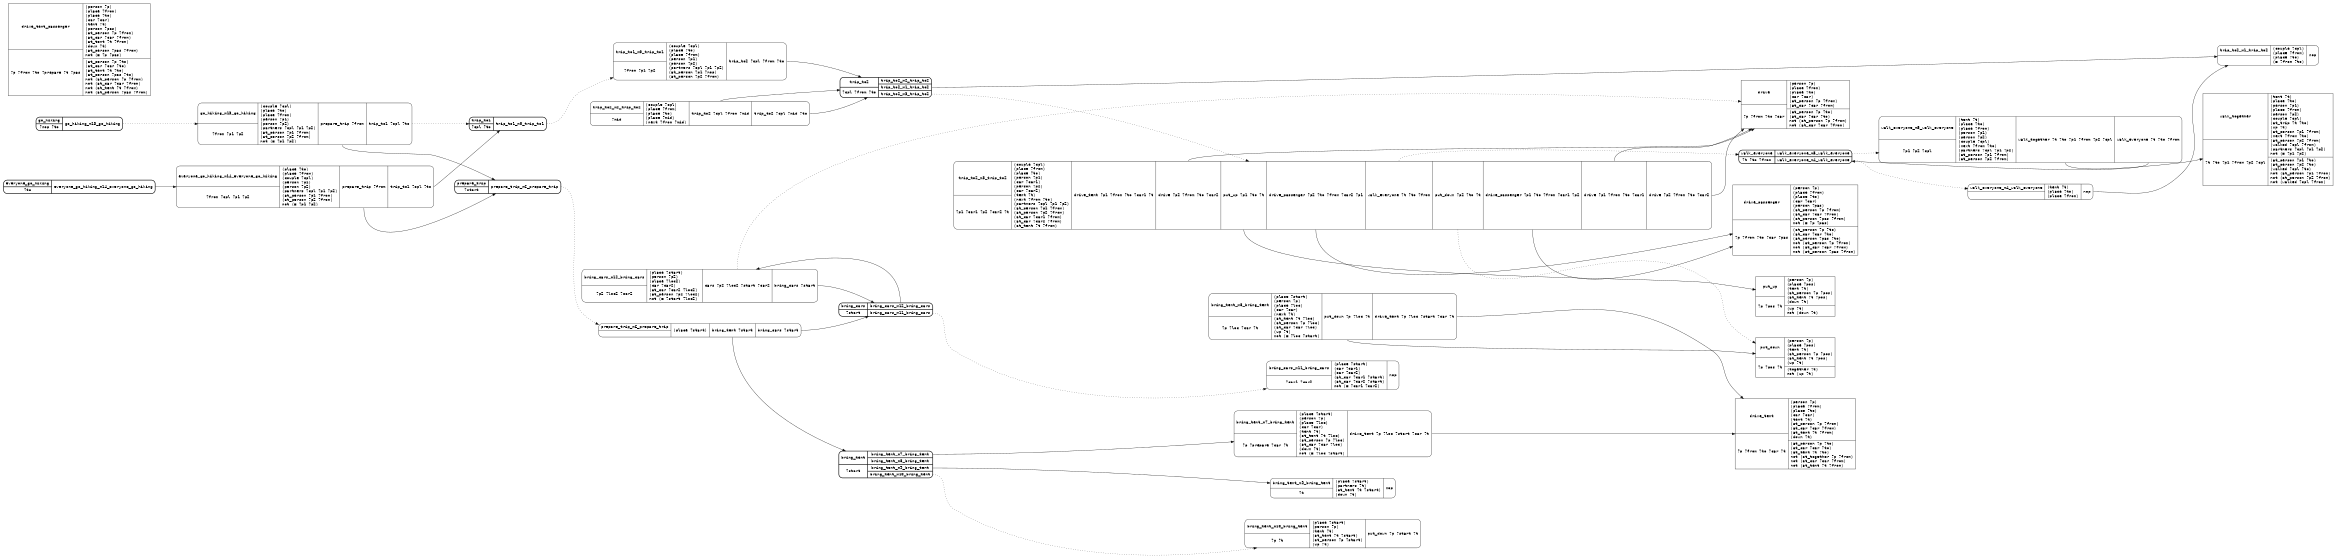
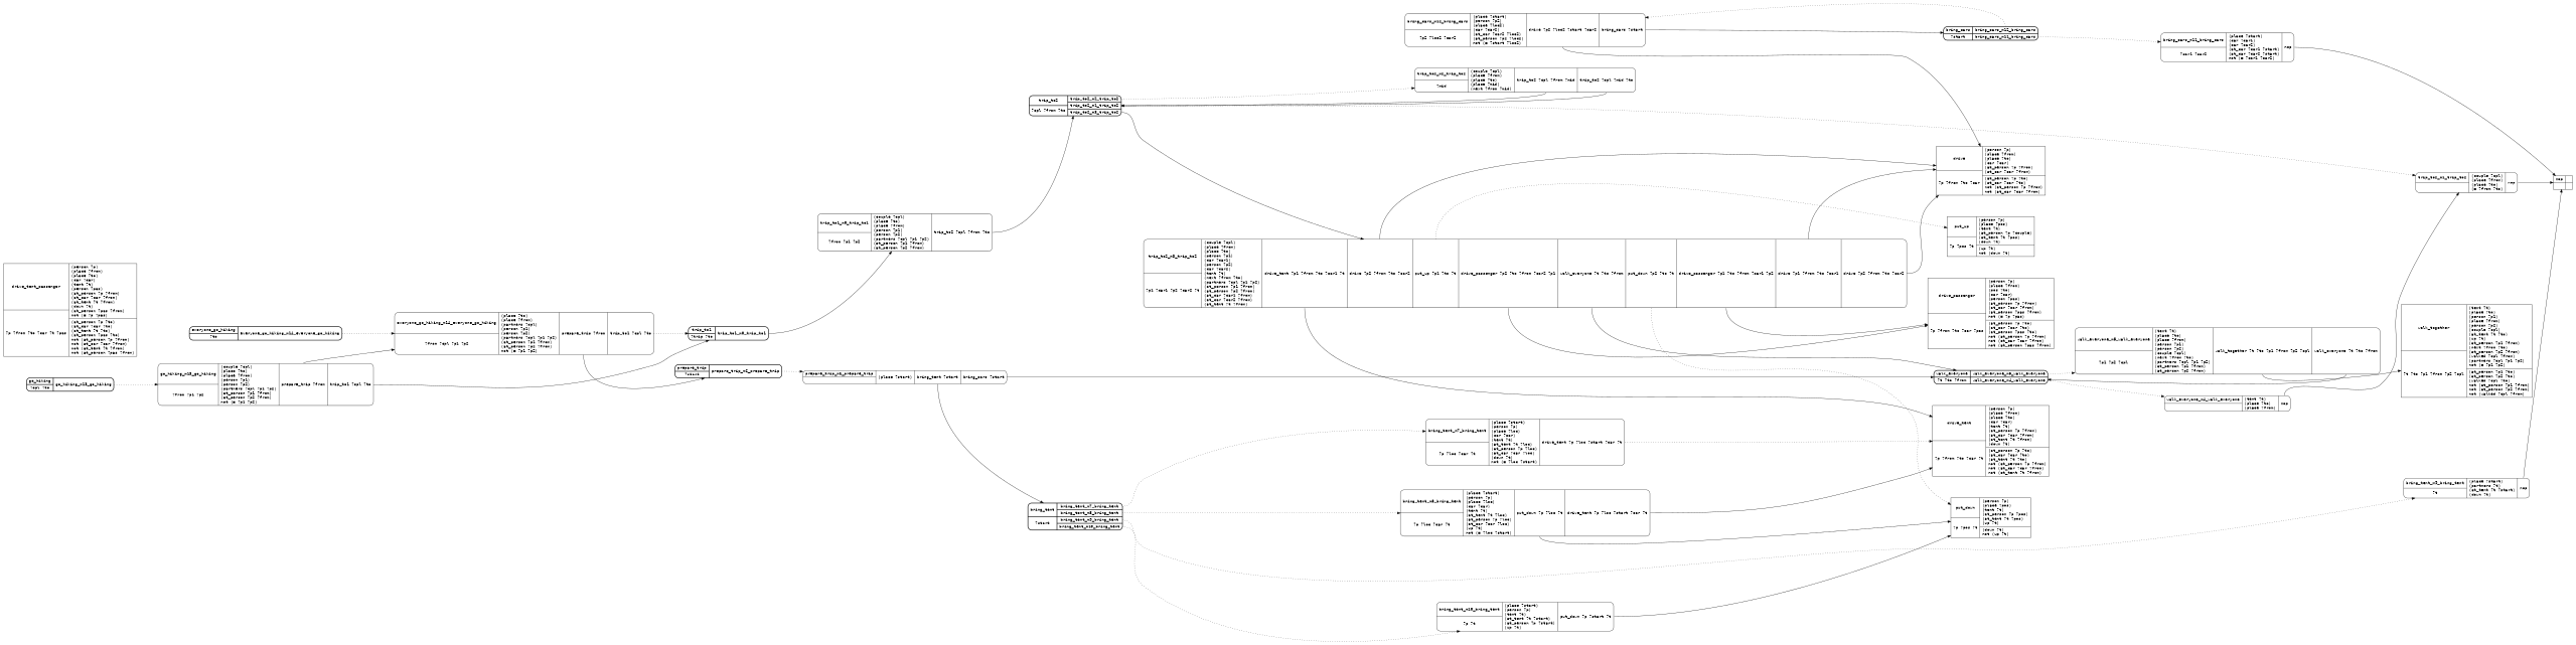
  digraph {
    fontname="DejaVu Sans Mono"
    nodesep=1
    rankdir=LR
    ranksep=1
    node [fontname="DejaVu Sans Mono" shape=Mrecord]
    edge [fontname="DejaVu Sans Mono" tailport=0]
-   put_down [label="{{\N|?p ?pos ?t}|{(person ?p)\l(place ?pos)\l(tent ?t)\l(at_person ?p ?pos)\l(at_tent ?t ?pos)\l(up ?t)\l|(together ?t)\lnot (up ?t)\l}}" shape=record]
-   put_up [label="{{\N|?p ?pos ?t}|{(person ?p)\l(place ?pos)\l(tent ?t)\l(at_person ?p ?pos)\l(at_tent ?t ?pos)\l(down ?t)\l|(up ?t)\lnot (down ?t)\l}}" shape=record]
-   drive_passenger [label="{{\N|?p ?from ?to ?car ?pas}|{(person ?p)\l(place ?from)\l(place ?to)\l(car ?car)\l(person ?pas)\l(at_person ?p ?from)\l(at_car ?car ?from)\l(at_person ?pas ?from)\lnot (= ?p ?pas)\l|(at_person ?p ?to)\l(at_car ?car ?to)\l(at_person ?pas ?to)\lnot (at_person ?p ?from)\lnot (at_car ?car ?from)\lnot (at_person ?pas ?from)\l}}" shape=record]
+   put_down [label="{{\N|?p ?pos ?t}|{(person ?p)\l(place ?pos)\l(tent ?t)\l(at_person ?p ?pos)\l(at_tent ?t ?pos)\l(up ?t)\l|(down ?t)\lnot (up ?t)\l}}" shape=record]
+   put_up [label="{{\N|?p ?pos ?t}|{(person ?p)\l(place ?pos)\l(tent ?t)\l(at_person ?p ?couple)\l(at_tent ?t ?pos)\l(down ?t)\l|(up ?t)\lnot (down ?t)\l}}" shape=record]
+   drive_passenger [label="{{\N|?p ?from ?to ?car ?pas}|{(person ?p)\l(place ?from)\l(pos ?to)\l(car ?car)\l(person ?pas)\l(at_person ?p ?from)\l(at_car ?car ?from)\l(at_person ?pas ?from)\lnot (= ?p ?pas)\l|(at_person ?p ?to)\l(at_car ?car ?to)\l(at_person ?pas ?to)\lnot (at_person ?p ?from)\lnot (at_car ?car ?from)\lnot (at_person ?pas ?from)\l}}" shape=record]
    drive [label="{{\N|?p ?from ?to ?car}|{(person ?p)\l(place ?from)\l(place ?to)\l(car ?car)\l(at_person ?p ?from)\l(at_car ?car ?from)\l|(at_person ?p ?to)\l(at_car ?car ?to)\lnot (at_person ?p ?from)\lnot (at_car ?car ?from)\l}}" shape=record]
-   drive_tent [label="{{\N|?p ?from ?to ?car ?t}|{(person ?p)\l(place ?from)\l(place ?to)\l(car ?car)\l(tent ?t)\l(at_person ?p ?from)\l(at_car ?car ?from)\l(at_tent ?t ?from)\l(down ?t)\l|(at_person ?p ?to)\l(at_car ?car ?to)\l(at_tent ?t ?to)\lnot (at_together ?p ?from)\lnot (at_car ?car ?from)\lnot (at_tent ?t ?from)\l}}" shape=record]
-   drive_tent_passenger [label="{{\N|?p ?from ?to ?prepare ?t ?pas}|{(person ?p)\l(place ?from)\l(place ?to)\l(car ?car)\l(tent ?t)\l(person ?pas)\l(at_person ?p ?from)\l(at_car ?car ?from)\l(at_tent ?t ?from)\l(down ?t)\l(at_person ?pas ?from)\lnot (= ?p ?pas)\l|(at_person ?p ?to)\l(at_car ?car ?to)\l(at_tent ?t ?to)\l(at_person ?pas ?to)\lnot (at_person ?p ?from)\lnot (at_car ?car ?from)\lnot (at_tent ?t ?from)\lnot (at_person ?pas ?from)\l}}" shape=record]
-   walk_together [label="{{\N|?t ?to ?p1 ?from ?p2 ?cpl}|{(tent ?t)\l(place ?to)\l(person ?p1)\l(place ?from)\l(person ?p2)\l(couple ?cpl)\l(at_trip ?t ?to)\l(up ?t)\l(at_person ?p1 ?from)\l(next ?from ?to)\l(at_person ?p2 ?from)\l(walked ?cpl ?from)\l(partners ?cpl ?p1 ?p2)\lnot (= ?p1 ?p2)\l|(at_person ?p1 ?to)\l(at_person ?p2 ?to)\l(walked ?cpl ?to)\lnot (at_person ?p1 ?from)\lnot (at_person ?p2 ?from)\lnot (walked ?cpl ?from)\l}}" shape=record]
-   trip_to1 [label="{{\N|?cpl ?to}|{<0>trip_to1_m0_trip_to1}}" style=bold]
-   trip_to1_m0_trip_to1 [label="{{\N|?from ?p1 ?p2}|(couple ?cpl)\l(place ?to)\l(place ?from)\l(person ?p1)\l(person ?p2)\l(partners ?cpl ?p1 ?p2)\l(at_person ?p1 ?nop)\l(at_person ?p2 ?from)\l|<0>trip_to2 ?cpl ?from ?to}"]
+   drive_tent [label="{{\N|?p ?from ?to ?car ?t}|{(person ?p)\l(place ?from)\l(place ?to)\l(car ?car)\l(tent ?t)\l(at_person ?p ?from)\l(at_car ?car ?from)\l(at_tent ?t ?from)\l(down ?t)\l|(at_person ?p ?to)\l(at_car ?car ?to)\l(at_tent ?t ?to)\lnot (at_person ?p ?from)\lnot (at_car ?car ?from)\lnot (at_tent ?t ?from)\l}}" shape=record]
+   drive_tent_passenger [label="{{\N|?p ?from ?to ?car ?t ?pas}|{(person ?p)\l(place ?from)\l(place ?to)\l(car ?car)\l(tent ?t)\l(person ?pas)\l(at_person ?p ?from)\l(at_car ?car ?from)\l(at_tent ?t ?from)\l(down ?t)\l(at_person ?pas ?from)\lnot (= ?p ?pas)\l|(at_person ?p ?to)\l(at_car ?car ?to)\l(at_tent ?t ?to)\l(at_person ?pas ?to)\lnot (at_person ?p ?from)\lnot (at_car ?car ?from)\lnot (at_tent ?t ?from)\lnot (at_person ?pas ?from)\l}}" shape=record]
+   walk_together [label="{{\N|?t ?to ?p1 ?from ?p2 ?cpl}|{(tent ?t)\l(place ?to)\l(person ?p1)\l(place ?from)\l(person ?p2)\l(couple ?cpl)\l(at_tent ?t ?to)\l(up ?t)\l(at_person ?p1 ?from)\l(next ?from ?to)\l(at_person ?p2 ?from)\l(walked ?cpl ?from)\l(partners ?cpl ?p1 ?p2)\lnot (= ?p1 ?p2)\l|(at_person ?p1 ?to)\l(at_person ?p2 ?to)\l(walked ?cpl ?to)\lnot (at_person ?p1 ?from)\lnot (at_person ?p2 ?from)\lnot (walked ?cpl ?from)\l}}" shape=record]
+   nop [label="{{\N|}|{|}}" shape=record]
+   trip_to1 [label="{{\N|?trip ?to}|{<0>trip_to1_m0_trip_to1}}" style=bold]
+   trip_to1_m0_trip_to1 [label="{{\N|?from ?p1 ?p2}|(couple ?cpl)\l(place ?to)\l(place ?from)\l(person ?p1)\l(person ?p2)\l(partners ?cpl ?p1 ?p2)\l(at_person ?p1 ?from)\l(at_person ?p2 ?from)\l|<0>trip_to2 ?cpl ?from ?to}"]
    trip_to2 [label="{{\N|?cpl ?from ?to}|{<0>trip_to2_m2_trip_to2|<1>trip_to2_m1_trip_to2|<2>trip_to2_m3_trip_to2}}" style=bold]
    trip_to2_m2_trip_to2 [label="{{\N|?mid}|(couple ?cpl)\l(place ?from)\l(place ?to)\l(place ?mid)\l(next ?from ?mid)\l|<0>trip_to2 ?cpl ?from ?mid|<1>trip_to2 ?cpl ?mid ?to}"]
    trip_to2_m1_trip_to2 [label="{{\N|}|(couple ?cpl)\l(place ?from)\l(place ?to)\l(= ?from ?to)\l|<0>nop}"]
    trip_to2_m3_trip_to2 [label="{{\N|?p1 ?car1 ?p2 ?car2 ?t}|(couple ?cpl)\l(place ?from)\l(place ?to)\l(person ?p1)\l(car ?car1)\l(person ?p2)\l(car ?car2)\l(tent ?t)\l(next ?from ?to)\l(partners ?cpl ?p1 ?p2)\l(at_person ?p1 ?from)\l(at_person ?p2 ?from)\l(at_car ?car1 ?from)\l(at_car ?car2 ?from)\l(at_tent ?t ?from)\l|<0>drive_tent ?p1 ?from ?to ?car1 ?t|<1>drive ?p2 ?from ?to ?car2|<2>put_up ?p1 ?to ?t|<3>drive_passenger ?p2 ?to ?from ?car2 ?p1|<4>walk_everyone ?t ?to ?from|<5>put_down ?p2 ?to ?t|<6>drive_passenger ?p1 ?to ?from ?car1 ?p2|<7>drive ?p1 ?from ?to ?car1|<8>drive ?p2 ?from ?to ?car2}"]
    walk_everyone [label="{{\N|?t ?to ?from}|{<0>walk_everyone_m5_walk_everyone|<1>walk_everyone_m4_walk_everyone}}" style=bold]
    walk_everyone_m5_walk_everyone [label="{{\N|?p1 ?p2 ?cpl}|(tent ?t)\l(place ?to)\l(place ?from)\l(person ?p1)\l(person ?p2)\l(couple ?cpl)\l(next ?from ?to)\l(partners ?cpl ?p1 ?p2)\l(at_person ?p1 ?from)\l(at_person ?p2 ?from)\l|<0>walk_together ?t ?to ?p1 ?from ?p2 ?cpl|<1>walk_everyone ?t ?to ?from}"]
    walk_everyone_m4_walk_everyone [label="{{\N|}|(tent ?t)\l(place ?to)\l(place ?from)\l|<0>nop}"]
    prepare_trip [label="{{\N|?start}|{<0>prepare_trip_m6_prepare_trip}}" style=bold]
    prepare_trip_m6_prepare_trip [label="{{\N|}|(place ?start)\l|<0>bring_tent ?start|<1>bring_cars ?start}"]
    bring_tent [label="{{\N|?start}|{<0>bring_tent_m7_bring_tent|<1>bring_tent_m8_bring_tent|<2>bring_tent_m9_bring_tent|<3>bring_tent_m10_bring_tent}}" style=bold]
    bring_cars [label="{{\N|?start}|{<0>bring_cars_m12_bring_cars|<1>bring_cars_m11_bring_cars}}" style=bold]
-   bring_tent_m7_bring_tent [label="{{\N|?p ?prepare ?car ?t}|(place ?start)\l(person ?p)\l(place ?loc)\l(car ?car)\l(tent ?t)\l(at_tent ?t ?loc)\l(at_person ?p ?loc)\l(at_car ?car ?loc)\l(down ?t)\lnot (= ?loc ?start)\l|<0>drive_tent ?p ?loc ?start ?car ?t}"]
-   bring_tent_m8_bring_tent [label="{{\N|?p ?loc ?car ?t}|(place ?start)\l(person ?p)\l(place ?loc)\l(car ?car)\l(next ?t)\l(at_tent ?t ?loc)\l(at_person ?p ?loc)\l(at_car ?car ?loc)\l(up ?t)\lnot (= ?loc ?start)\l|<0>put_down ?p ?loc ?t|<1>drive_tent ?p ?loc ?start ?car ?t}"]
+   bring_tent_m7_bring_tent [label="{{\N|?p ?loc ?car ?t}|(place ?start)\l(person ?p)\l(place ?loc)\l(car ?car)\l(tent ?t)\l(at_tent ?t ?loc)\l(at_person ?p ?loc)\l(at_car ?car ?loc)\l(down ?t)\lnot (= ?loc ?start)\l|<0>drive_tent ?p ?loc ?start ?car ?t}"]
+   bring_tent_m8_bring_tent [label="{{\N|?p ?loc ?car ?t}|(place ?start)\l(person ?p)\l(place ?loc)\l(car ?car)\l(tent ?t)\l(at_tent ?t ?loc)\l(at_person ?p ?loc)\l(at_car ?car ?loc)\l(up ?t)\lnot (= ?loc ?start)\l|<0>put_down ?p ?loc ?t|<1>drive_tent ?p ?loc ?start ?car ?t}"]
    bring_tent_m9_bring_tent [label="{{\N|?t}|(place ?start)\l(partners ?t)\l(at_tent ?t ?start)\l(down ?t)\l|<0>nop}"]
    bring_tent_m10_bring_tent [label="{{\N|?p ?t}|(place ?start)\l(person ?p)\l(tent ?t)\l(at_tent ?t ?start)\l(at_person ?p ?start)\l(up ?t)\l|<0>put_down ?p ?start ?t}"]
-   bring_cars_m12_bring_cars [label="{{\N|?p2 ?loc2 ?car2}|(place ?start)\l(person ?p2)\l(place ?loc2)\l(car ?car2)\l(at_car ?car2 ?loc2)\l(at_person ?p2 ?loc2)\lnot (= ?start ?loc2)\l|<0>cars ?p2 ?loc2 ?start ?car2|<1>bring_cars ?start}"]
+   bring_cars_m12_bring_cars [label="{{\N|?p2 ?loc2 ?car2}|(place ?start)\l(person ?p2)\l(place ?loc2)\l(car ?car2)\l(at_car ?car2 ?loc2)\l(at_person ?p2 ?loc2)\lnot (= ?start ?loc2)\l|<0>drive ?p2 ?loc2 ?start ?car2|<1>bring_cars ?start}"]
    bring_cars_m11_bring_cars [label="{{\N|?car1 ?car2}|(place ?start)\l(car ?car1)\l(car ?car2)\l(at_car ?car1 ?start)\l(at_car ?car2 ?start)\lnot (= ?car1 ?car2)\l|<0>nop}"]
-   go_hiking [label="{{\N|?nop ?to}|{<0>go_hiking_m13_go_hiking}}" style=bold]
+   go_hiking [label="{{\N|?cpl ?to}|{<0>go_hiking_m13_go_hiking}}" style=bold]
    go_hiking_m13_go_hiking [label="{{\N|?from ?p1 ?p2}|(couple ?cpl)\l(place ?to)\l(place ?from)\l(person ?p1)\l(person ?p2)\l(partners ?cpl ?p1 ?p2)\l(at_person ?p1 ?from)\l(at_person ?p2 ?from)\lnot (= ?p1 ?p2)\l|<0>prepare_trip ?from|<1>trip_to1 ?cpl ?to}"]
    everyone_go_hiking [label="{{\N|?to}|{<0>everyone_go_hiking_m14_everyone_go_hiking}}" style=bold]
-   everyone_go_hiking_m14_everyone_go_hiking [label="{{\N|?from ?cpl ?p1 ?p2}|(place ?to)\l(place ?from)\l(couple ?cpl)\l(person ?p1)\l(person ?p2)\l(partners ?cpl ?p1 ?p2)\l(at_person ?p1 ?from)\l(at_person ?p2 ?from)\lnot (= ?p1 ?p2)\l|<0>prepare_trip ?from|<1>trip_to1 ?cpl ?to}"]
-   trip_to1 -> trip_to1_m0_trip_to1 [style=dotted]
+   everyone_go_hiking_m14_everyone_go_hiking [label="{{\N|?from ?cpl ?p1 ?p2}|(place ?to)\l(place ?from)\l(partners ?cpl)\l(person ?p1)\l(person ?p2)\l(partners ?cpl ?p1 ?p2)\l(at_person ?p1 ?from)\l(at_person ?p2 ?from)\lnot (= ?p1 ?p2)\l|<0>prepare_trip ?from|<1>trip_to1 ?cpl ?to}"]
+   trip_to1 -> trip_to1_m0_trip_to1 [style=solid]
    trip_to1_m0_trip_to1 -> trip_to2
-   trip_to2 -> trip_to2_m1_trip_to2 [style=solid tailport=1]
-   trip_to2 -> trip_to2_m3_trip_to2 [style=dotted tailport=2]
+   trip_to2 -> trip_to2_m2_trip_to2 [style=dotted]
+   trip_to2 -> trip_to2_m1_trip_to2 [style=dotted tailport=1]
+   trip_to2 -> trip_to2_m3_trip_to2 [style=solid tailport=2]
    trip_to2_m2_trip_to2 -> trip_to2
    trip_to2_m2_trip_to2 -> trip_to2 [tailport=1]
+   trip_to2_m1_trip_to2 -> nop
    trip_to2_m3_trip_to2 -> put_down [style=dotted tailport=5]
-   trip_to2_m3_trip_to2 -> put_up [tailport=2]
+   trip_to2_m3_trip_to2 -> put_up [tailport=2 style=dotted]
    trip_to2_m3_trip_to2 -> drive_passenger [tailport=3]
    trip_to2_m3_trip_to2 -> drive_passenger [tailport=6]
    trip_to2_m3_trip_to2 -> drive [tailport=1]
    trip_to2_m3_trip_to2 -> drive [tailport=7]
    trip_to2_m3_trip_to2 -> drive [tailport=8]
-   trip_to2_m3_trip_to2 -> walk_everyone [tailport=4 style=dotted]
+   trip_to2_m3_trip_to2 -> drive_tent
+   trip_to2_m3_trip_to2 -> walk_everyone [tailport=4]
    walk_everyone -> walk_everyone_m5_walk_everyone [style=dotted]
    walk_everyone -> walk_everyone_m4_walk_everyone [style=dotted tailport=1]
    walk_everyone_m5_walk_everyone -> walk_together
    walk_everyone_m5_walk_everyone -> walk_everyone [tailport=1]
    walk_everyone_m4_walk_everyone -> trip_to2_m1_trip_to2
    prepare_trip -> prepare_trip_m6_prepare_trip [style=dotted]
    prepare_trip_m6_prepare_trip -> bring_tent
-   prepare_trip_m6_prepare_trip -> bring_cars [tailport=1]
-   bring_tent -> bring_tent_m7_bring_tent [style=solid]
-   bring_tent -> bring_tent_m9_bring_tent [style=solid tailport=2]
+   prepare_trip_m6_prepare_trip -> walk_everyone [tailport=1]
+   bring_tent -> bring_tent_m7_bring_tent [style=dotted]
+   bring_tent -> bring_tent_m8_bring_tent [style=dotted tailport=1]
+   bring_tent -> bring_tent_m9_bring_tent [style=dotted tailport=2]
    bring_tent -> bring_tent_m10_bring_tent [style=dotted tailport=3]
-   bring_cars -> bring_cars_m12_bring_cars [style=solid]
+   bring_cars -> bring_cars_m12_bring_cars [style=dotted]
    bring_cars -> bring_cars_m11_bring_cars [style=dotted tailport=1]
-   bring_tent_m7_bring_tent -> drive_tent
+   bring_tent_m7_bring_tent -> drive_tent [style=dotted]
    bring_tent_m8_bring_tent -> put_down
    bring_tent_m8_bring_tent -> drive_tent [tailport=1]
-   bring_cars_m12_bring_cars -> drive [style=dotted]
+   bring_tent_m9_bring_tent -> nop
+   bring_tent_m10_bring_tent -> put_down
+   bring_cars_m12_bring_cars -> drive
    bring_cars_m12_bring_cars -> bring_cars [tailport=1]
+   bring_cars_m11_bring_cars -> nop
    go_hiking -> go_hiking_m13_go_hiking [style=dotted]
-   go_hiking_m13_go_hiking -> trip_to1 [tailport=1 style=dotted]
-   go_hiking_m13_go_hiking -> prepare_trip
-   everyone_go_hiking -> everyone_go_hiking_m14_everyone_go_hiking [style=solid]
-   everyone_go_hiking_m14_everyone_go_hiking -> trip_to1 [tailport=1]
+   go_hiking_m13_go_hiking -> trip_to1 [tailport=1]
+   go_hiking_m13_go_hiking -> everyone_go_hiking_m14_everyone_go_hiking
+   everyone_go_hiking -> everyone_go_hiking_m14_everyone_go_hiking [style=dotted]
+   everyone_go_hiking_m14_everyone_go_hiking -> trip_to1 [tailport=1 style=dotted]
    everyone_go_hiking_m14_everyone_go_hiking -> prepare_trip
  }
